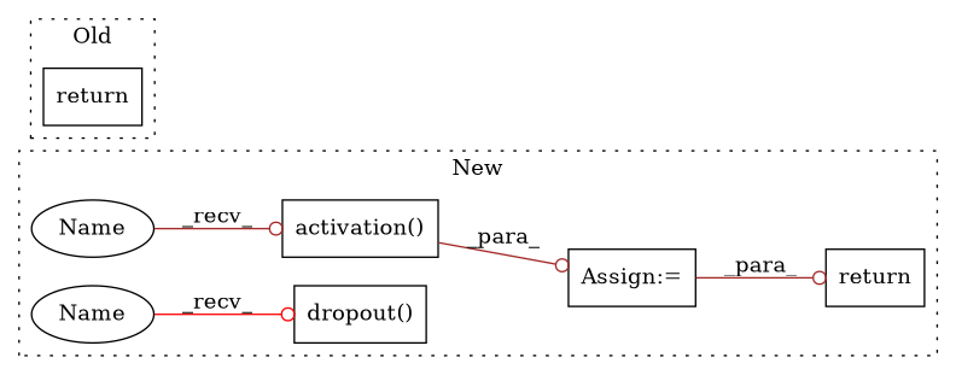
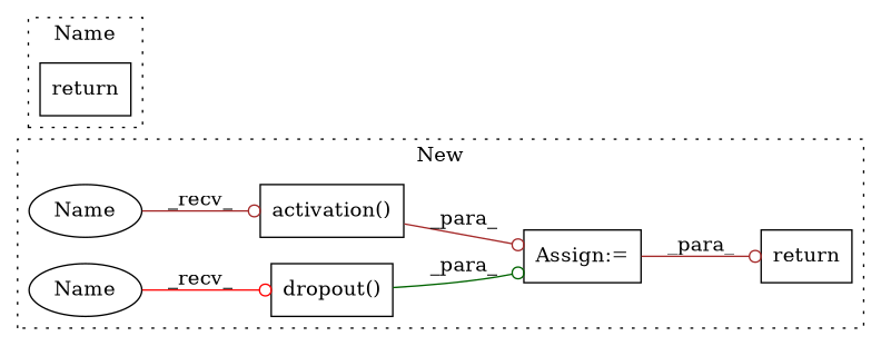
  digraph {
    fontname="DejaVu Serif"
    rankdir=LR
    node [a=75 fontname="DejaVu Serif" l=7 shape=box]
    edge [arrowhead=odot color=brown fontname="DejaVu Serif"]
    n1 [l="16,1" label="activation()" s="3316,3355"]
    n2 [a=93 label=return s=4205]
    n3 [l="13,1" label="dropout()" s="3303,3356"]
    n4 [a=68 l=3 label="Assign:=" s=3670]
    n5 [a=87 l=4 label=Name s=3316 shape=ellipse]
    n6 [a=87 l=4 label=Name s=3303 shape=ellipse]
    n7 [a=93 label=return s=3611]
    subgraph cluster_1 {
      label=New
      style=dotted
      n1
      n2
      n3
      n4
      n5
      n6
    }
    subgraph cluster_2 {
-     label=Old
+     label=Name
      style=dotted
      n7
    }
    n1 -> n4 [label=_para_]
+   n3 -> n4 [color=darkgreen label=_para_]
    n4 -> n2 [label=_para_]
    n5 -> n1 [label=_recv_]
    n6 -> n3 [color=red label=_recv_]
  }
